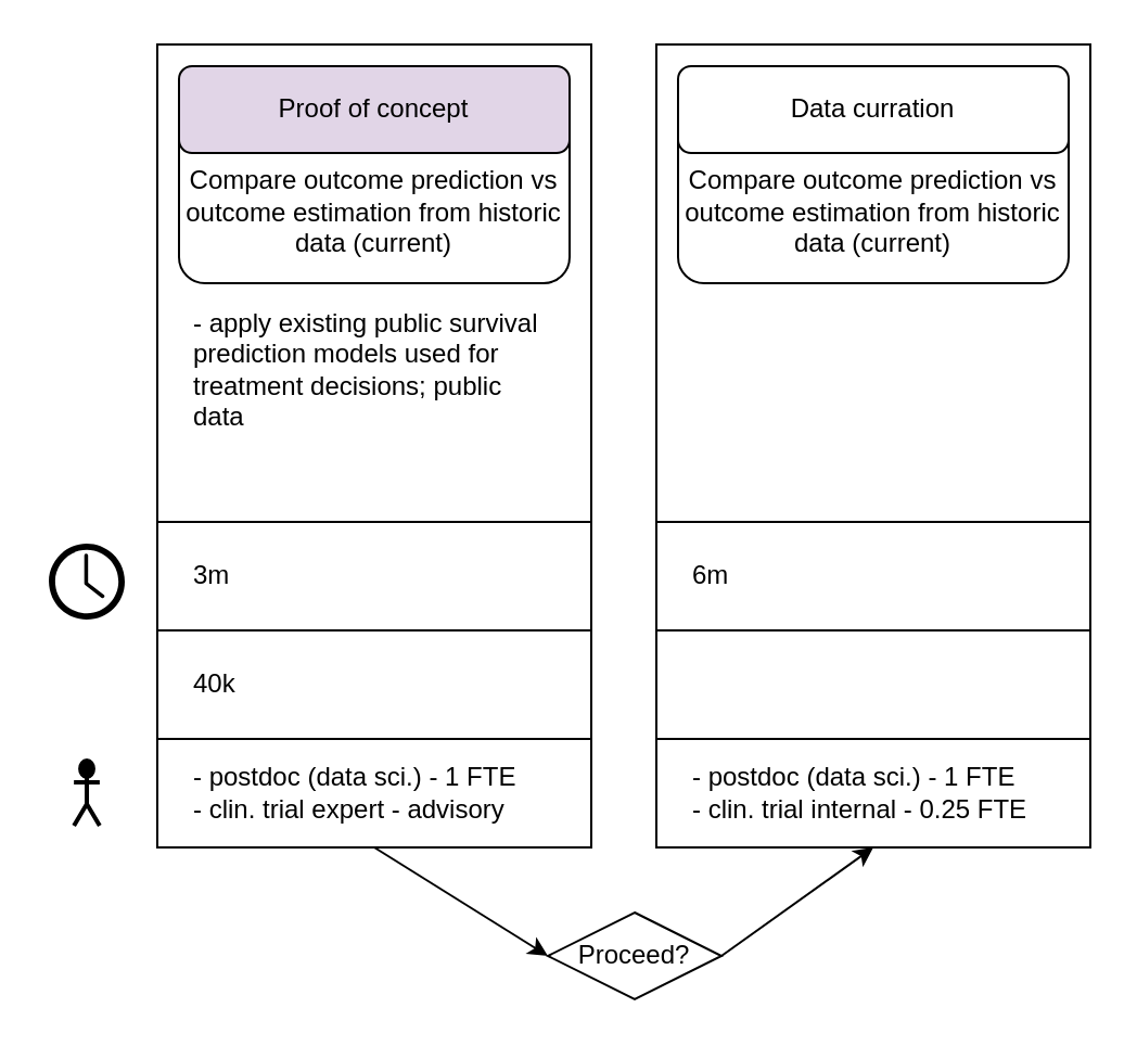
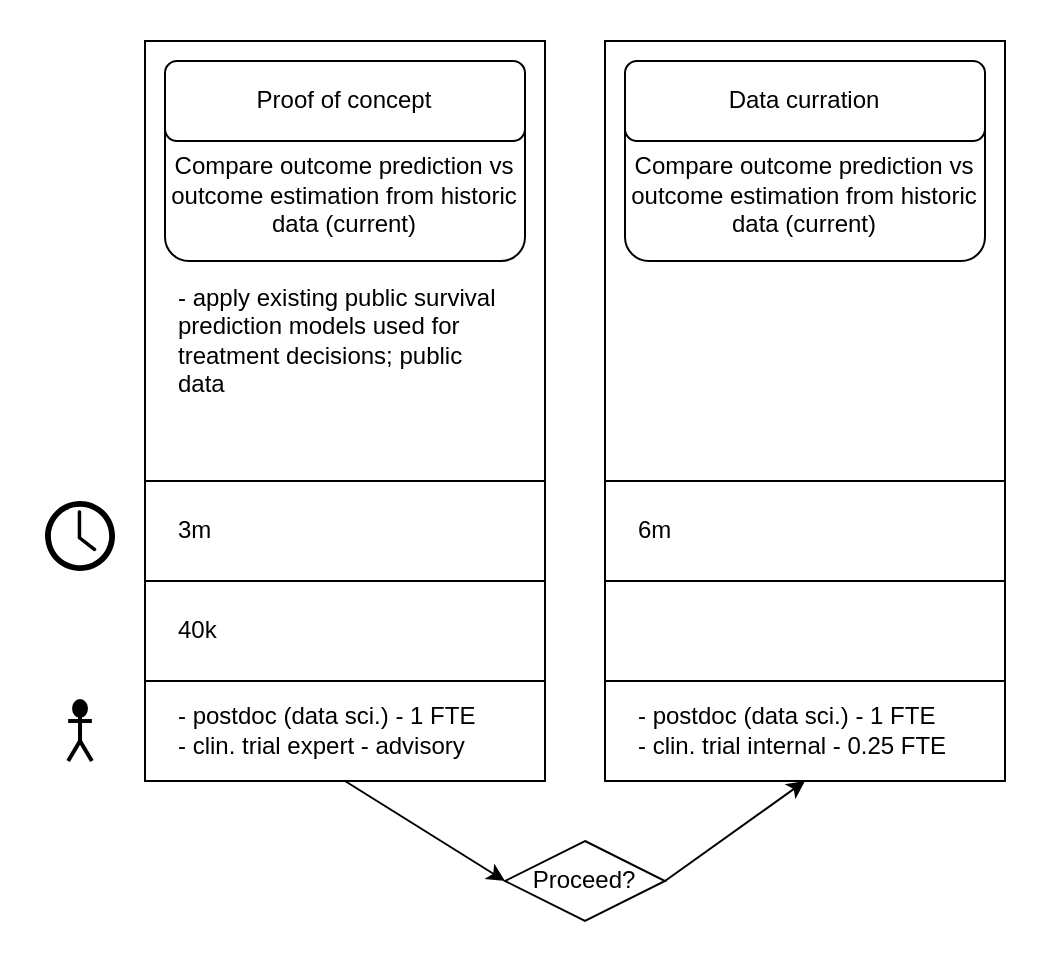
  <mxCell id="0" />
  <mxCell id="1" parent="0" />
  <mxCell id="2" value="" style="group" vertex="1" connectable="0" parent="1"><mxGeometry x="72" y="80" width="200" height="310" as="geometry" /></mxCell>
  <mxCell id="3" value="" style="rounded=0;whiteSpace=wrap;html=1;" vertex="1" parent="2"><mxGeometry y="-60" width="200" height="220" as="geometry" /></mxCell>
  <mxCell id="4" value="" style="rounded=0;whiteSpace=wrap;html=1;" vertex="1" parent="2"><mxGeometry y="160" width="200" height="50" as="geometry" /></mxCell>
  <mxCell id="5" value="" style="rounded=0;whiteSpace=wrap;html=1;" vertex="1" parent="2"><mxGeometry y="210" width="200" height="50" as="geometry" /></mxCell>
  <mxCell id="6" value="" style="rounded=0;whiteSpace=wrap;html=1;" vertex="1" parent="2"><mxGeometry y="260" width="200" height="50" as="geometry" /></mxCell>
  <mxCell id="7" value="" style="group" vertex="1" connectable="0" parent="2"><mxGeometry x="10.0" y="-50" width="180" height="100" as="geometry" /></mxCell>
  <mxCell id="8" value="&lt;div&gt;&lt;br&gt;&lt;/div&gt;&lt;div&gt;Compare outcome prediction vs outcome estimation from historic data (current)&lt;/div&gt;" style="rounded=1;whiteSpace=wrap;html=1;strokeWidth=1;" vertex="1" parent="7"><mxGeometry y="20" width="180" height="80" as="geometry" /></mxCell>
- <mxCell id="9" value="Proof of concept" style="rounded=1;whiteSpace=wrap;html=1;fillColor=#e1d5e7;" vertex="1" parent="7"><mxGeometry width="180" height="40" as="geometry" /></mxCell>
+ <mxCell id="9" value="Proof of concept" style="rounded=1;whiteSpace=wrap;html=1;" vertex="1" parent="7"><mxGeometry width="180" height="40" as="geometry" /></mxCell>
  <mxCell id="10" value="- apply existing public survival prediction models used for treatment decisions; public data" style="text;html=1;strokeColor=none;fillColor=none;align=left;verticalAlign=middle;whiteSpace=wrap;rounded=0;" vertex="1" parent="2"><mxGeometry x="15" y="60" width="170" height="60" as="geometry" /></mxCell>
  <mxCell id="11" value="3m" style="text;html=1;strokeColor=none;fillColor=none;align=left;verticalAlign=middle;whiteSpace=wrap;rounded=0;" vertex="1" parent="2"><mxGeometry x="15" y="170" width="170" height="30" as="geometry" /></mxCell>
  <mxCell id="12" value="40k" style="text;html=1;strokeColor=none;fillColor=none;align=left;verticalAlign=middle;whiteSpace=wrap;rounded=0;" vertex="1" parent="2"><mxGeometry x="15" y="220" width="170" height="30" as="geometry" /></mxCell>
  <mxCell id="13" value="&lt;div&gt;- postdoc (data sci.) - 1 FTE&lt;br&gt;&lt;/div&gt;&lt;div&gt;- clin. trial expert - advisory&lt;br&gt;&lt;/div&gt;" style="text;html=1;strokeColor=none;fillColor=none;align=left;verticalAlign=middle;whiteSpace=wrap;rounded=0;" vertex="1" parent="2"><mxGeometry x="15" y="270" width="170" height="30" as="geometry" /></mxCell>
  <mxCell id="14" value="" style="sketch=0;pointerEvents=1;shadow=0;dashed=0;html=1;strokeColor=none;fillColor=#000000;labelPosition=center;verticalLabelPosition=bottom;verticalAlign=top;outlineConnect=0;align=center;shape=mxgraph.office.concepts.clock;" vertex="1" parent="1"><mxGeometry x="22" y="250" width="35" height="35" as="geometry" /></mxCell>
  <mxCell id="15" value="" style="shape=image;html=1;verticalAlign=top;verticalLabelPosition=bottom;labelBackgroundColor=#ffffff;imageAspect=0;aspect=fixed;image=https://cdn2.iconfinder.com/data/icons/css-vol-1/24/dollar-128.png" vertex="1" parent="1"><mxGeometry x="20.5" y="300" width="38" height="38" as="geometry" /></mxCell>
  <mxCell id="16" value="" style="shape=umlActor;verticalLabelPosition=bottom;verticalAlign=top;html=1;outlineConnect=0;fillColor=#000000;strokeWidth=2;" vertex="1" parent="1"><mxGeometry x="33.57" y="350" width="11.87" height="30" as="geometry" /></mxCell>
  <mxCell id="17" value="" style="group" vertex="1" connectable="0" parent="1"><mxGeometry x="302" y="80" width="200" height="310" as="geometry" /></mxCell>
  <mxCell id="18" value="" style="rounded=0;whiteSpace=wrap;html=1;" vertex="1" parent="17"><mxGeometry y="-60" width="200" height="220" as="geometry" /></mxCell>
  <mxCell id="19" value="" style="rounded=0;whiteSpace=wrap;html=1;" vertex="1" parent="17"><mxGeometry y="160" width="200" height="50" as="geometry" /></mxCell>
  <mxCell id="20" value="" style="rounded=0;whiteSpace=wrap;html=1;" vertex="1" parent="17"><mxGeometry y="210" width="200" height="50" as="geometry" /></mxCell>
  <mxCell id="21" value="" style="rounded=0;whiteSpace=wrap;html=1;" vertex="1" parent="17"><mxGeometry y="260" width="200" height="50" as="geometry" /></mxCell>
  <mxCell id="22" value="" style="group" vertex="1" connectable="0" parent="17"><mxGeometry x="10.0" y="-50" width="180" height="100" as="geometry" /></mxCell>
  <mxCell id="23" value="&lt;div&gt;&lt;br&gt;&lt;/div&gt;&lt;div&gt;Compare outcome prediction vs outcome estimation from historic data (current)&lt;/div&gt;" style="rounded=1;whiteSpace=wrap;html=1;strokeWidth=1;" vertex="1" parent="22"><mxGeometry y="20" width="180" height="80" as="geometry" /></mxCell>
  <mxCell id="24" value="Data curration" style="rounded=1;whiteSpace=wrap;html=1;" vertex="1" parent="22"><mxGeometry width="180" height="40" as="geometry" /></mxCell>
  <mxCell id="25" value="6m" style="text;html=1;strokeColor=none;fillColor=none;align=left;verticalAlign=middle;whiteSpace=wrap;rounded=0;" vertex="1" parent="17"><mxGeometry x="15" y="170" width="170" height="30" as="geometry" /></mxCell>
  <mxCell id="26" value="&lt;div&gt;- postdoc (data sci.) - 1 FTE&lt;br&gt;&lt;/div&gt;&lt;div&gt;- clin. trial internal - 0.25 FTE&lt;br&gt;&lt;/div&gt;" style="text;html=1;strokeColor=none;fillColor=none;align=left;verticalAlign=middle;whiteSpace=wrap;rounded=0;" vertex="1" parent="17"><mxGeometry x="15" y="270" width="170" height="30" as="geometry" /></mxCell>
  <mxCell id="27" value="Proceed?" style="rhombus;whiteSpace=wrap;html=1;strokeWidth=1;" vertex="1" parent="1"><mxGeometry x="252" y="420" width="80" height="40" as="geometry" /></mxCell>
  <mxCell id="28" value="" style="endArrow=classic;html=1;rounded=0;exitX=0.5;exitY=1;exitDx=0;exitDy=0;entryX=0;entryY=0.5;entryDx=0;entryDy=0;" edge="1" parent="1" source="6" target="27"><mxGeometry width="50" height="50" relative="1" as="geometry"><mxPoint x="422" y="280" as="sourcePoint" /><mxPoint x="472" y="230" as="targetPoint" /></mxGeometry></mxCell>
  <mxCell id="29" value="" style="endArrow=classic;html=1;rounded=0;entryX=0.5;entryY=1;entryDx=0;entryDy=0;" edge="1" parent="1" target="21"><mxGeometry width="50" height="50" relative="1" as="geometry"><mxPoint x="332" y="440" as="sourcePoint" /><mxPoint x="382" y="390" as="targetPoint" /></mxGeometry></mxCell>
